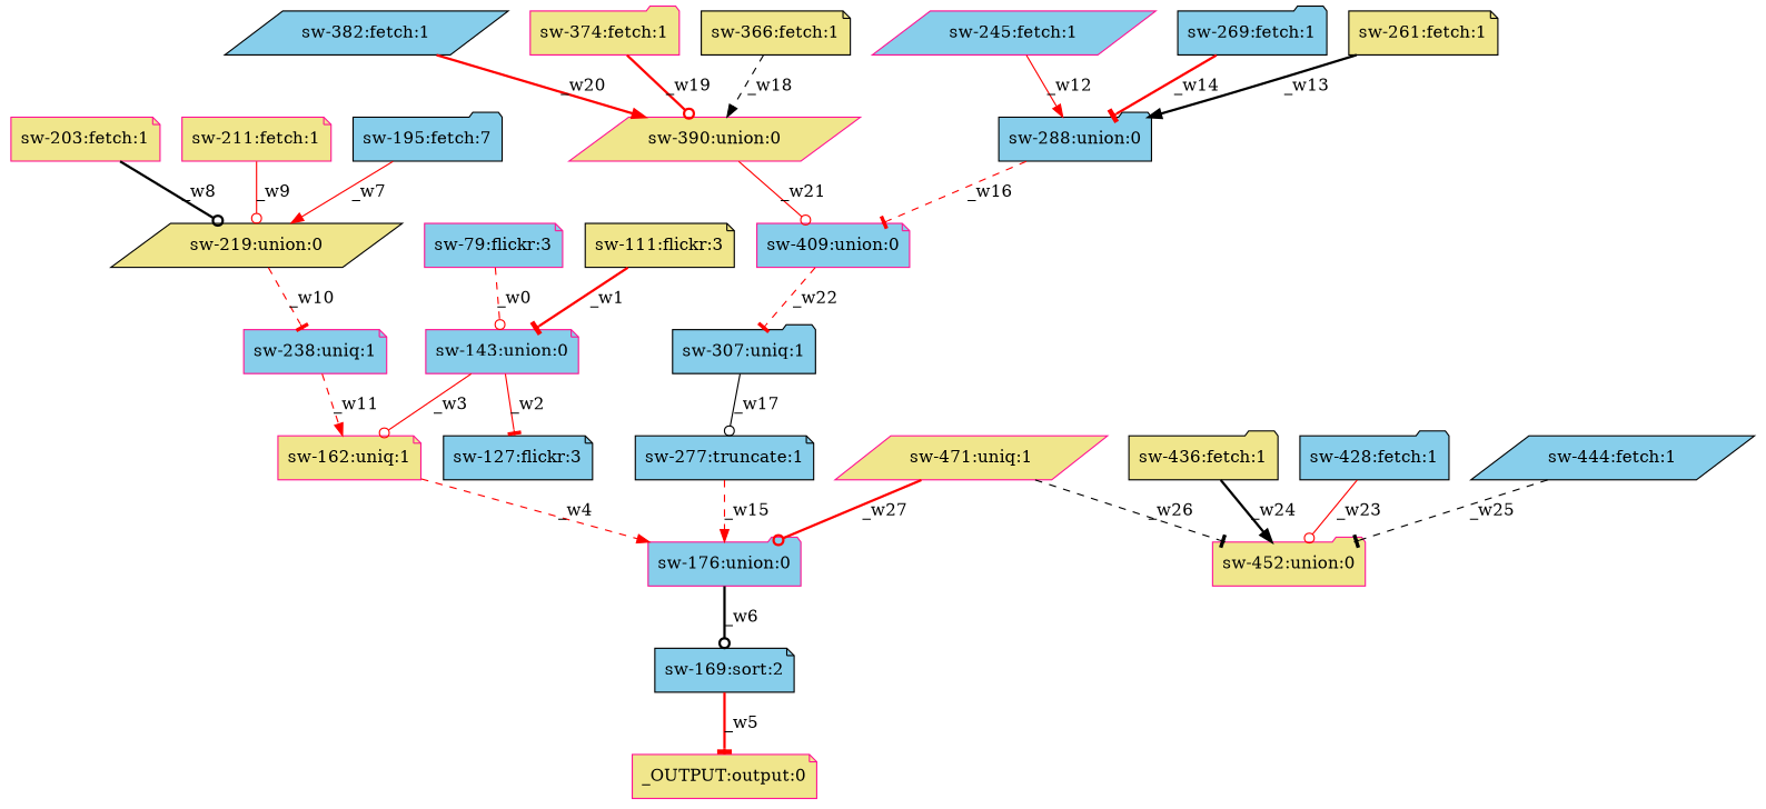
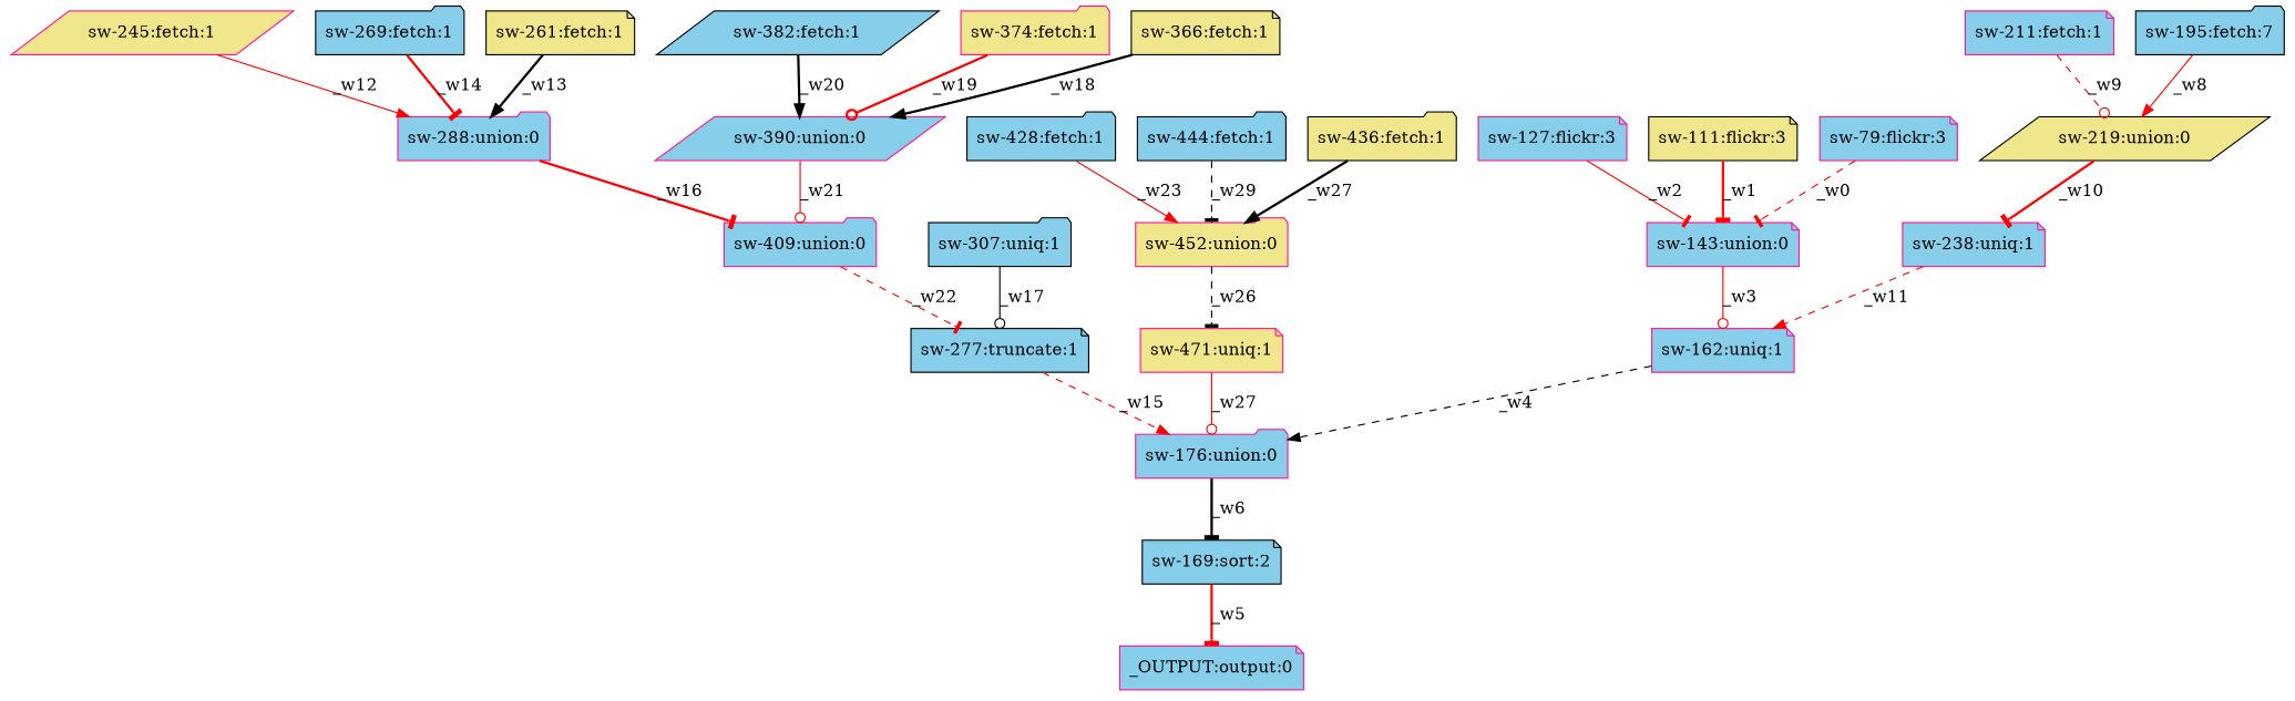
  digraph {
    node [color=deeppink fillcolor=skyblue shape=note style=filled]
    edge [arrowhead=tee color=red style=bold]
-   n1 [fillcolor=khaki label="sw-203:fetch:1"]
    n2 [color=black fillcolor=khaki label="sw-219:union:0" shape=parallelogram]
    n3 [label="sw-238:uniq:1"]
-   n4 [fillcolor=khaki label="_OUTPUT:output:0"]
-   n5 [label="sw-245:fetch:1" shape=parallelogram]
-   n6 [color=black label="sw-288:union:0" shape=folder]
-   n7 [label="sw-409:union:0"]
+   n4 [label="_OUTPUT:output:0"]
+   n5 [fillcolor=khaki label="sw-245:fetch:1" shape=parallelogram]
+   n6 [label="sw-288:union:0" shape=folder]
+   n7 [label="sw-409:union:0" shape=folder]
    n8 [color=black label="sw-277:truncate:1"]
    n9 [label="sw-176:union:0" shape=folder]
    n10 [color=black label="sw-169:sort:2"]
    n11 [color=black label="sw-382:fetch:1" shape=parallelogram]
-   n12 [fillcolor=khaki label="sw-390:union:0" shape=parallelogram]
+   n12 [label="sw-390:union:0" shape=parallelogram]
    n13 [color=black label="sw-428:fetch:1" shape=folder]
    n14 [fillcolor=khaki label="sw-452:union:0" shape=folder]
-   n15 [fillcolor=khaki label="sw-471:uniq:1" shape=parallelogram]
-   n16 [fillcolor=khaki label="sw-211:fetch:1"]
-   n17 [color=black label="sw-127:flickr:3"]
+   n15 [fillcolor=khaki label="sw-471:uniq:1"]
+   n16 [label="sw-211:fetch:1"]
+   n17 [label="sw-127:flickr:3"]
    n18 [label="sw-143:union:0"]
-   n19 [fillcolor=khaki label="sw-162:uniq:1"]
+   n19 [label="sw-162:uniq:1"]
    n20 [color=black label="sw-195:fetch:7" shape=folder]
    n21 [color=black label="sw-307:uniq:1" shape=folder]
    n22 [color=black label="sw-269:fetch:1" shape=folder]
    n23 [color=black fillcolor=khaki label="sw-261:fetch:1"]
-   n24 [color=black label="sw-444:fetch:1" shape=parallelogram]
+   n24 [color=black label="sw-444:fetch:1" shape=folder]
    n25 [color=black fillcolor=khaki label="sw-111:flickr:3"]
    n26 [fillcolor=khaki label="sw-374:fetch:1" shape=folder]
    n27 [label="sw-79:flickr:3"]
    n28 [color=black fillcolor=khaki label="sw-366:fetch:1"]
    n29 [color=black fillcolor=khaki label="sw-436:fetch:1" shape=folder]
-   n1 -> n2 [arrowhead=odot color=black label=_w8]
-   n2 -> n3 [label=_w10 style=dashed]
+   n2 -> n3 [label=_w10]
    n3 -> n19 [arrowhead=normal label=_w11 style=dashed]
    n5 -> n6 [arrowhead=normal label=_w12 style=solid]
-   n6 -> n7 [label=_w16 style=dashed]
-   n7 -> n21 [label=_w22 style=dashed]
+   n6 -> n7 [label=_w16]
+   n7 -> n8 [label=_w22 style=dashed]
    n8 -> n9 [arrowhead=normal label=_w15 style=dashed]
-   n9 -> n10 [arrowhead=odot color=black label=_w6]
+   n9 -> n10 [color=black label=_w6]
    n10 -> n4 [label=_w5]
-   n11 -> n12 [arrowhead=normal label=_w20]
+   n11 -> n12 [arrowhead=normal color=black label=_w20]
    n12 -> n7 [arrowhead=odot label=_w21 style=solid]
-   n13 -> n14 [arrowhead=odot label=_w23 style=solid]
-   n15 -> n14 [color=black label=_w26 style=dashed]
-   n15 -> n9 [arrowhead=odot label=_w27]
-   n16 -> n2 [arrowhead=odot label=_w9 style=solid]
-   n18 -> n17 [label=_w2 style=solid]
+   n13 -> n14 [arrowhead=normal label=_w23 style=solid]
+   n14 -> n15 [color=black label=_w26 style=dashed]
+   n15 -> n9 [arrowhead=odot label=_w27 style=solid]
+   n16 -> n2 [arrowhead=odot label=_w9 style=dashed]
+   n17 -> n18 [label=_w2 style=solid]
    n18 -> n19 [arrowhead=odot label=_w3 style=solid]
-   n19 -> n9 [arrowhead=normal label=_w4 style=dashed]
-   n20 -> n2 [arrowhead=normal label=_w7 style=solid]
+   n19 -> n9 [arrowhead=normal color=black label=_w4 style=dashed]
+   n20 -> n2 [arrowhead=normal label=_w8 style=solid]
    n21 -> n8 [arrowhead=odot color=black label=_w17 style=solid]
    n22 -> n6 [label=_w14]
    n23 -> n6 [arrowhead=normal color=black label=_w13]
-   n24 -> n14 [color=black label=_w25 style=dashed]
+   n24 -> n14 [color=black label=_w29 style=dashed]
    n25 -> n18 [label=_w1]
    n26 -> n12 [arrowhead=odot label=_w19]
-   n27 -> n18 [arrowhead=odot label=_w0 style=dashed]
-   n28 -> n12 [arrowhead=normal color=black label=_w18 style=dashed]
-   n29 -> n14 [arrowhead=normal color=black label=_w24]
+   n27 -> n18 [label=_w0 style=dashed]
+   n28 -> n12 [arrowhead=normal color=black label=_w18]
+   n29 -> n14 [arrowhead=normal color=black label=_w27]
  }
